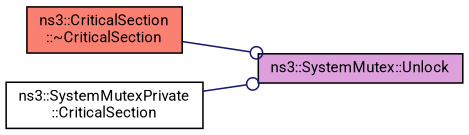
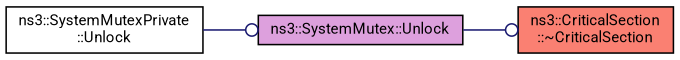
  digraph {
    fontname=Roboto
    rankdir=LR
    node [color=black fontname=Roboto fontsize=10 shape=record style=filled]
    edge [arrowhead=odot color=midnightblue fontname=Roboto fontsize=10 labelfontname=Helvetica labelfontsize=10 style=solid]
    n1 [fillcolor=salmon fontcolor=black height=0.2 label="ns3::CriticalSection\l::~CriticalSection" width=0.4]
    n2 [fillcolor=plum height=0.2 label="ns3::SystemMutex::Unlock" width=0.4]
-   n3 [fillcolor=white height=0.2 label="ns3::SystemMutexPrivate\l::CriticalSection" width=0.4]
-   n1 -> n2
+   n3 [fillcolor=white height=0.2 label="ns3::SystemMutexPrivate\l::Unlock" width=0.4]
+   n2 -> n1
    n3 -> n2
  }
